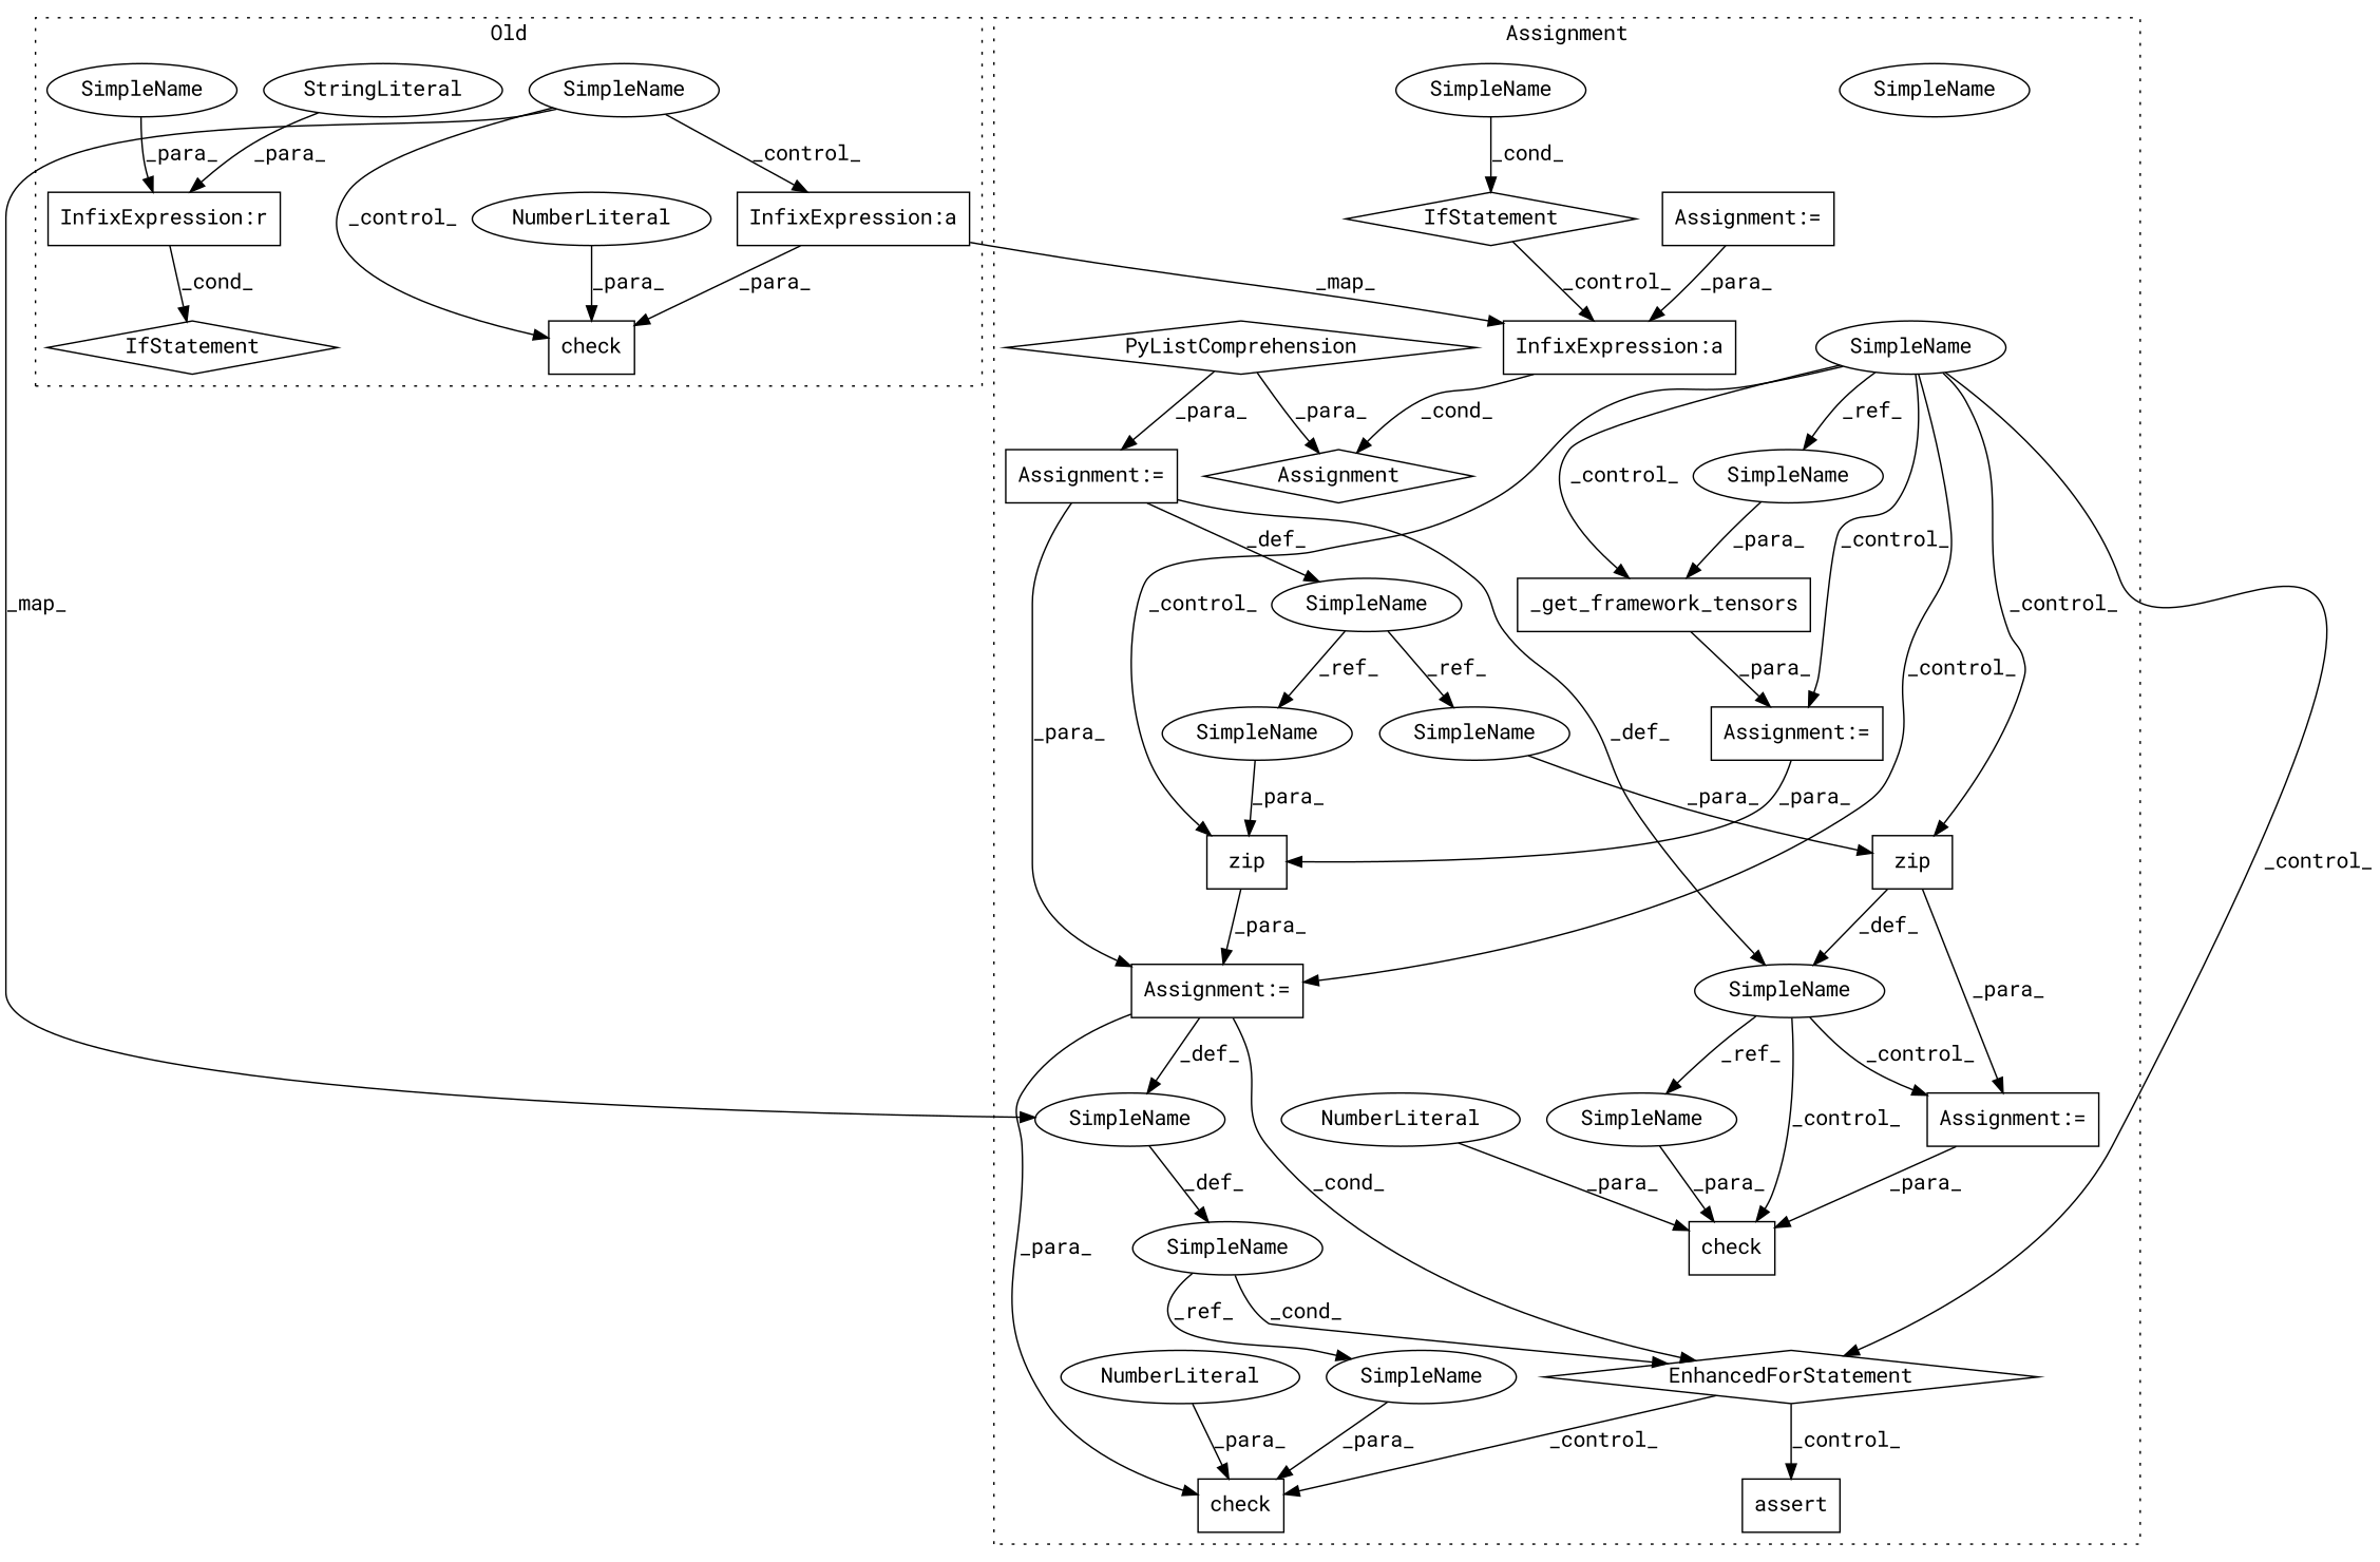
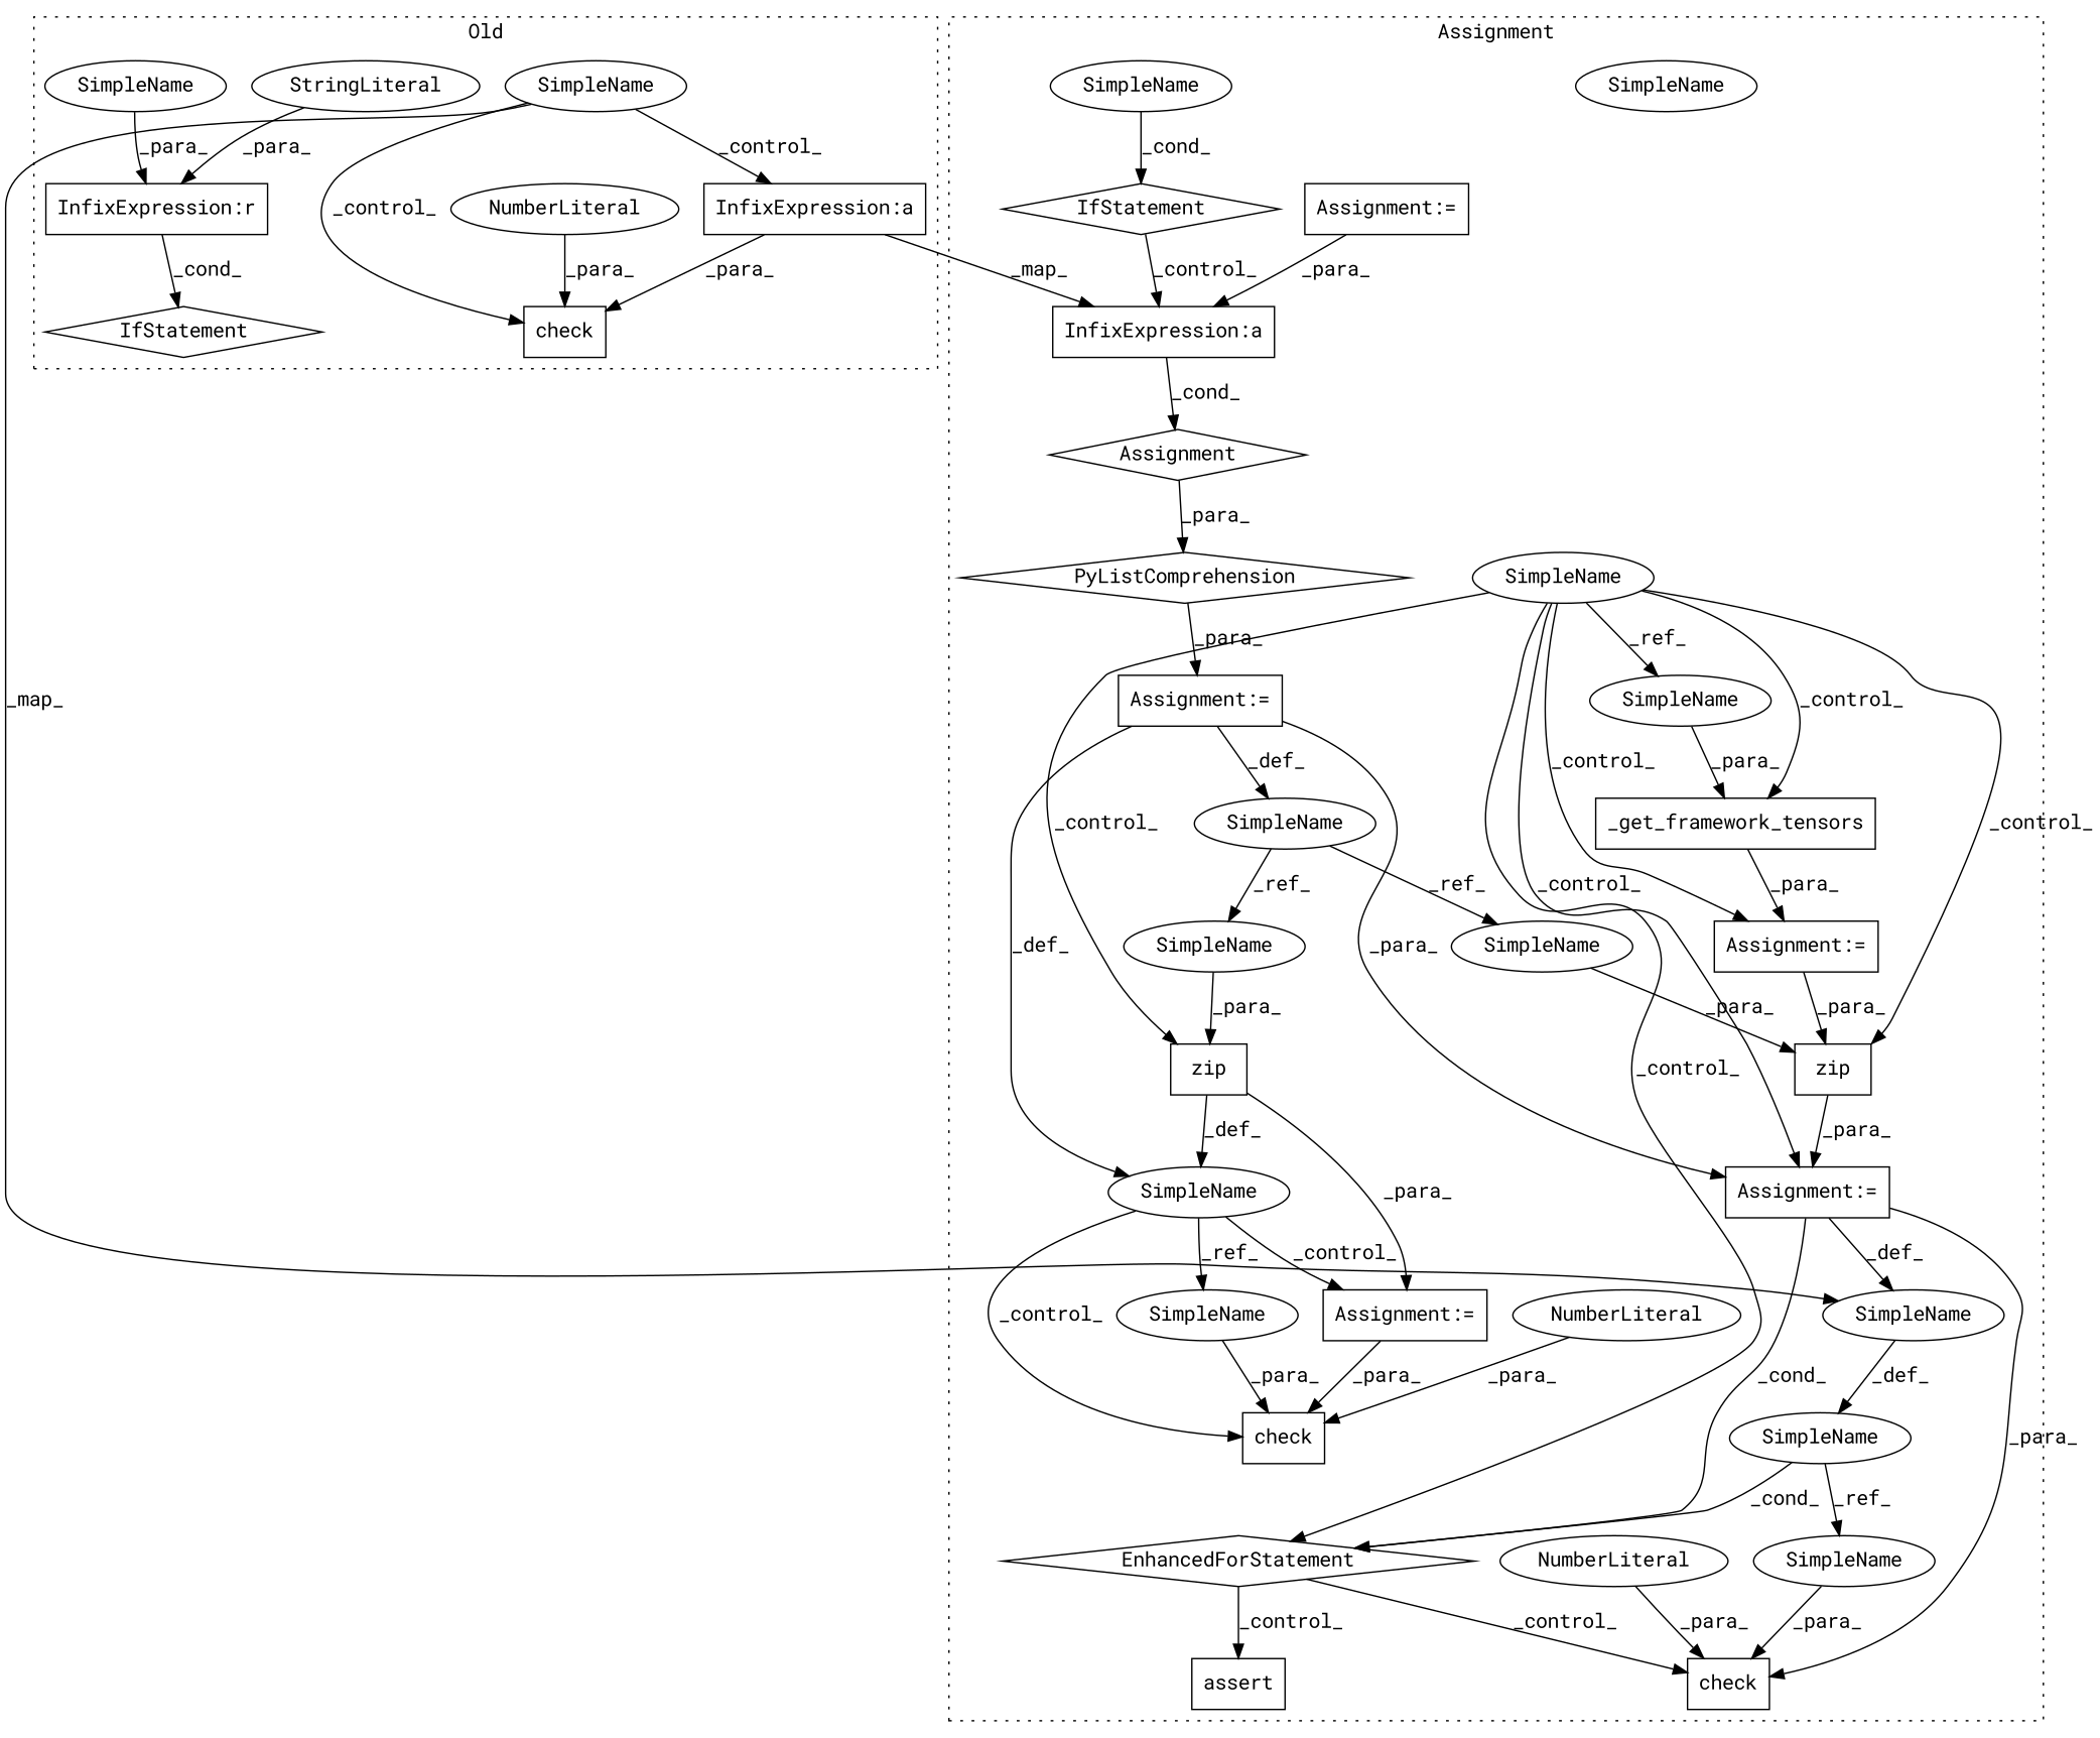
  digraph {
    fontname="Roboto Mono"
    node [a=42 fontname="Roboto Mono" l=1 s="4800,4906" shape=ellipse]
    edge [fontname="Roboto Mono"]
    n1 [a=25 l=3 label=IfStatement s=3018 shape=diamond]
    n2 [a=27 l=4 label="InfixExpression:r" s=3008 shape=box]
    n3 [a=45 l=5 label=StringLiteral s=3012]
    n4 [a=32 l="6,1" label=check s="3209,3245" shape=box]
    n5 [a=34 label=NumberLiteral s=3244]
    n6 [a=27 l=3 label="InfixExpression:a" s=3222 shape=box]
    n7 [label=SimpleName s=3163]
    n8 [l=2 label=SimpleName s=3006]
    n9 [a=32 l="6,1" label=check s="4714,4727" shape=box]
    n10 [a=34 label=NumberLiteral s=4726]
    n11 [a=7 label="Assignment:=" s=4689 shape=box]
    n12 [l=2 label=SimpleName s=4439]
    n13 [a=6 l=7 label=assert s=4946 shape=box]
    n14 [a=32 l="4,1" label=zip s="4879,4905" shape=box]
    n15 [label=SimpleName s=4875]
    n16 [a=70 l="69,2" label=EnhancedForStatement shape=diamond]
    n17 [a=32 l="4,1" label=zip s="4658,4673" shape=box]
    n18 [label=SimpleName s=4654]
    n19 [l=8 label=SimpleName s=4201]
    n20 [a=32 l="6,1" label=check s="5006,5019" shape=box]
    n21 [a=34 label=NumberLiteral s=5018]
    n22 [a=109 l=116 label=PyListComprehension s=4221 shape=diamond]
    n23 [a=113 l=18 label=Assignment s=4311 shape=diamond]
    n24 [a=27 l=3 label="InfixExpression:a" s=4225 shape=box]
    n25 [label=SimpleName s=4861]
    n26 [a=25 l=18 label=IfStatement s=4311 shape=diamond]
    n27 [l=5 label=SimpleName s=4324]
    n28 [a=7 label="Assignment:=" s=4148 shape=box]
    n29 [a=7 l="69,2" label="Assignment:=" shape=box]
    n30 [a=7 l=12 label="Assignment:=" s=4209 shape=box]
    n31 [a=7 label="Assignment:=" s=4757 shape=box]
    n32 [a=32 l="23,1" label=_get_framework_tensors s="4763,4791" shape=box]
    n33 [label=SimpleName s=5016]
    n34 [l=5 label=SimpleName s=4324]
    n35 [l=2 label=SimpleName s=4789]
    n36 [label=SimpleName s=4724]
    n37 [l=8 label=SimpleName s=4665]
    n38 [l=8 label=SimpleName s=4897]
    subgraph cluster_1 {
      label=Old
      style=dotted
      n1
      n2
      n3
      n4
      n5
      n6
      n7
      n8
    }
    subgraph cluster_2 {
      label=Assignment
      style=dotted
      n9
      n10
      n11
      n12
      n13
      n14
      n15
      n16
      n17
      n18
      n19
      n20
      n21
      n22
      n23
      n24
      n25
      n26
      n27
      n28
      n29
      n30
      n31
      n32
      n33
      n34
      n35
      n36
      n37
      n38
    }
    n2 -> n1 [label=_cond_]
    n3 -> n2 [label=_para_]
    n5 -> n4 [label=_para_]
    n6 -> n4 [label=_para_]
    n6 -> n24 [label=_map_]
    n7 -> n4 [label=_control_]
    n7 -> n6 [label=_control_]
    n7 -> n25 [label=_map_]
    n8 -> n2 [label=_para_]
    n10 -> n9 [label=_para_]
    n11 -> n9 [label=_para_]
    n12 -> n14 [label=_control_]
    n12 -> n16 [label=_control_]
    n12 -> n17 [label=_control_]
    n12 -> n29 [label=_control_]
    n12 -> n31 [label=_control_]
    n12 -> n32 [label=_control_]
    n12 -> n35 [label=_ref_]
    n14 -> n29 [label=_para_]
    n15 -> n16 [label=_cond_]
    n15 -> n33 [label=_ref_]
    n16 -> n13 [label=_control_]
    n16 -> n20 [label=_control_]
    n17 -> n11 [label=_para_]
    n17 -> n18 [label=_def_]
    n18 -> n9 [label=_control_]
    n18 -> n11 [label=_control_]
    n18 -> n36 [label=_ref_]
    n19 -> n37 [label=_ref_]
    n19 -> n38 [label=_ref_]
    n21 -> n20 [label=_para_]
    n22 -> n30 [label=_para_]
-   n22 -> n23 [label=_para_]
+   n23 -> n22 [label=_para_]
    n24 -> n23 [label=_cond_]
    n25 -> n15 [label=_def_]
    n26 -> n24 [label=_control_]
    n28 -> n24 [label=_para_]
    n29 -> n16 [label=_cond_]
    n29 -> n20 [label=_para_]
    n29 -> n25 [label=_def_]
    n30 -> n18 [label=_def_]
    n30 -> n19 [label=_def_]
    n30 -> n29 [label=_para_]
    n31 -> n14 [label=_para_]
    n32 -> n31 [label=_para_]
    n33 -> n20 [label=_para_]
    n34 -> n26 [label=_cond_]
    n35 -> n32 [label=_para_]
    n36 -> n9 [label=_para_]
    n37 -> n17 [label=_para_]
    n38 -> n14 [label=_para_]
  }
